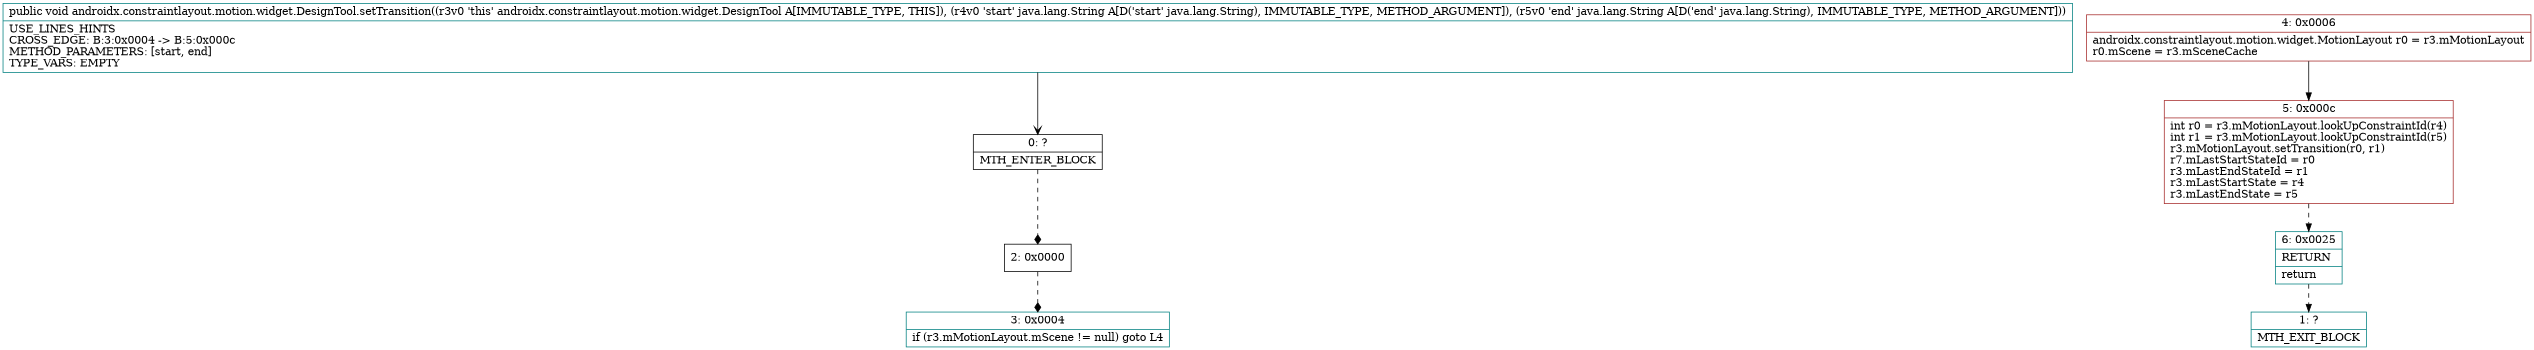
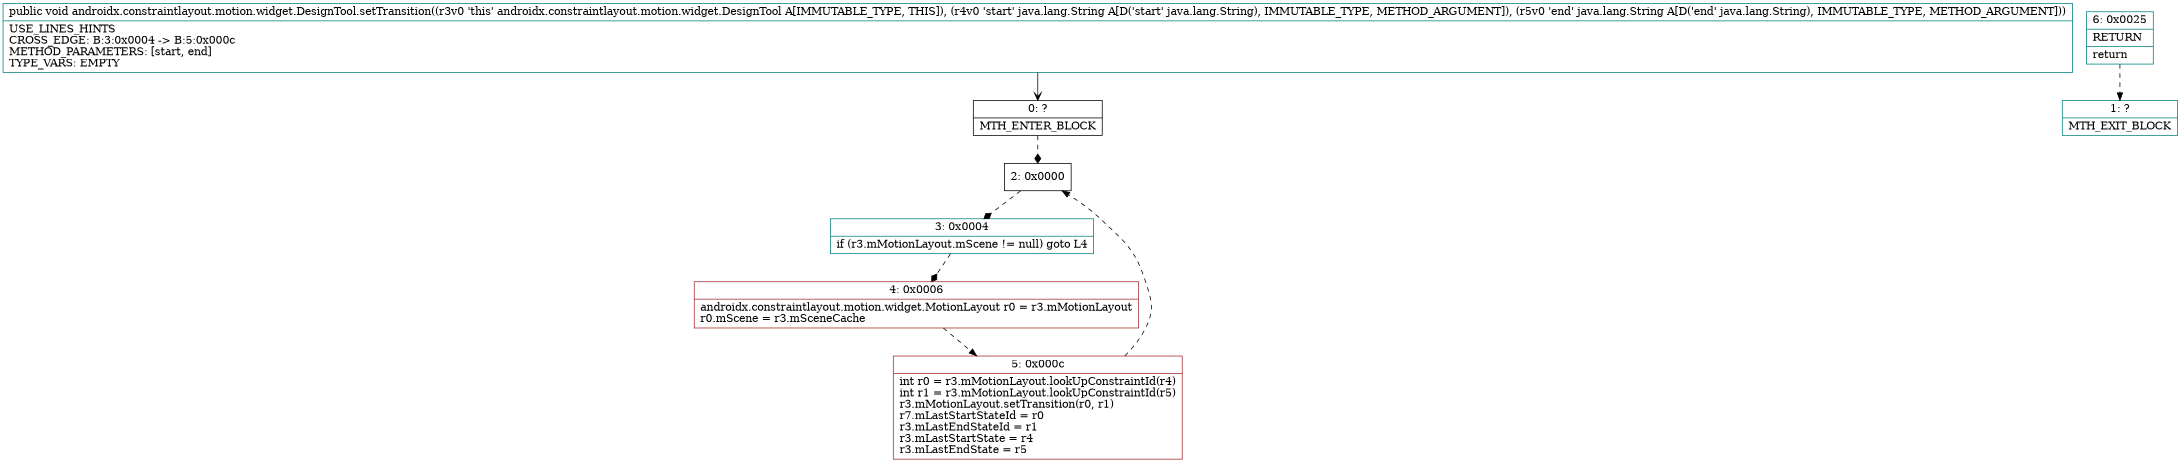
  digraph {
    node [color=teal shape=record]
    edge [arrowhead=diamond style=dashed]
    n1 [color=black label="{0\:\ ?|MTH_ENTER_BLOCK\l}"]
    n2 [color=black label="{2\:\ 0x0000}"]
    n3 [label="{3\:\ 0x0004|if (r3.mMotionLayout.mScene != null) goto L4\l}"]
    n4 [color=brown label="{4\:\ 0x0006|androidx.constraintlayout.motion.widget.MotionLayout r0 = r3.mMotionLayout\lr0.mScene = r3.mSceneCache\l}"]
    n5 [color=brown label="{5\:\ 0x000c|int r0 = r3.mMotionLayout.lookUpConstraintId(r4)\lint r1 = r3.mMotionLayout.lookUpConstraintId(r5)\lr3.mMotionLayout.setTransition(r0, r1)\lr7.mLastStartStateId = r0\lr3.mLastEndStateId = r1\lr3.mLastStartState = r4\lr3.mLastEndState = r5\l}"]
    n6 [label="{6\:\ 0x0025|RETURN\l|return\l}"]
    n7 [label="{1\:\ ?|MTH_EXIT_BLOCK\l}"]
    n8 [label="{public void androidx.constraintlayout.motion.widget.DesignTool.setTransition((r3v0 'this' androidx.constraintlayout.motion.widget.DesignTool A[IMMUTABLE_TYPE, THIS]), (r4v0 'start' java.lang.String A[D('start' java.lang.String), IMMUTABLE_TYPE, METHOD_ARGUMENT]), (r5v0 'end' java.lang.String A[D('end' java.lang.String), IMMUTABLE_TYPE, METHOD_ARGUMENT]))  | USE_LINES_HINTS\lCROSS_EDGE: B:3:0x0004 \-\> B:5:0x000c\lMETHOD_PARAMETERS: [start, end]\lTYPE_VARS: EMPTY\l}"]
    n1 -> n2
    n2 -> n3
-   n4 -> n5 [arrowhead=normal style=solid]
-   n5 -> n6 [arrowhead=normal]
+   n3 -> n4
+   n4 -> n5 [arrowhead=normal]
+   n5 -> n2 [arrowhead=normal]
    n6 -> n7 [arrowhead=normal]
    n8 -> n1 [arrowhead=vee style=solid]
  }
